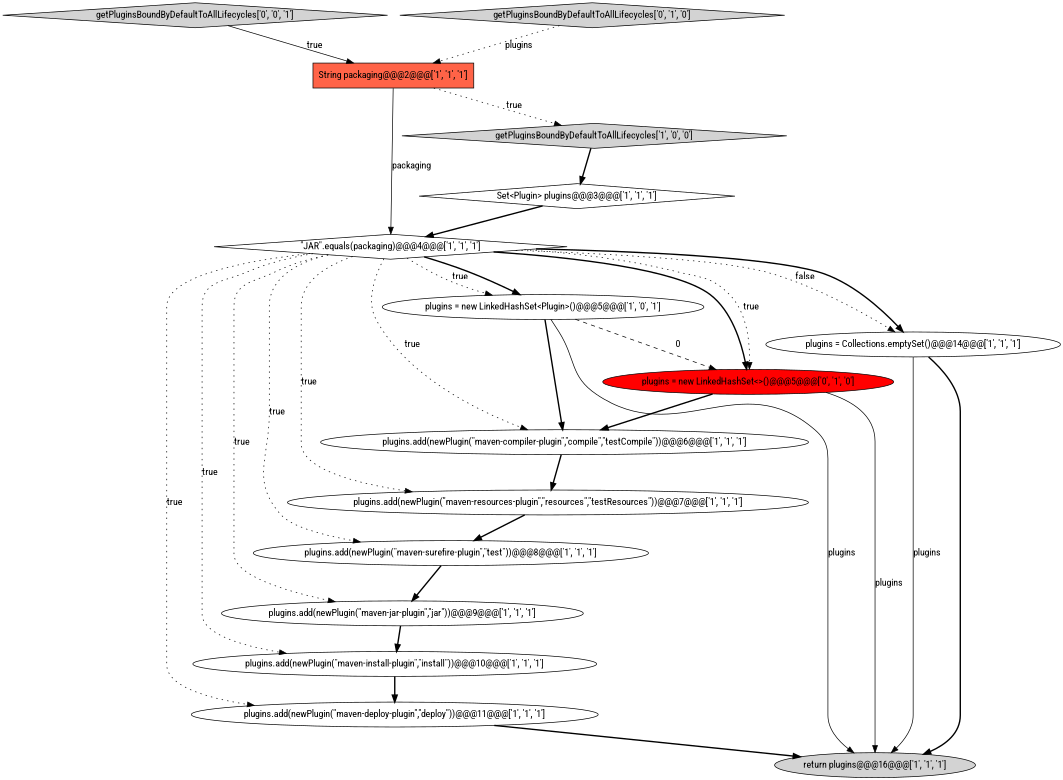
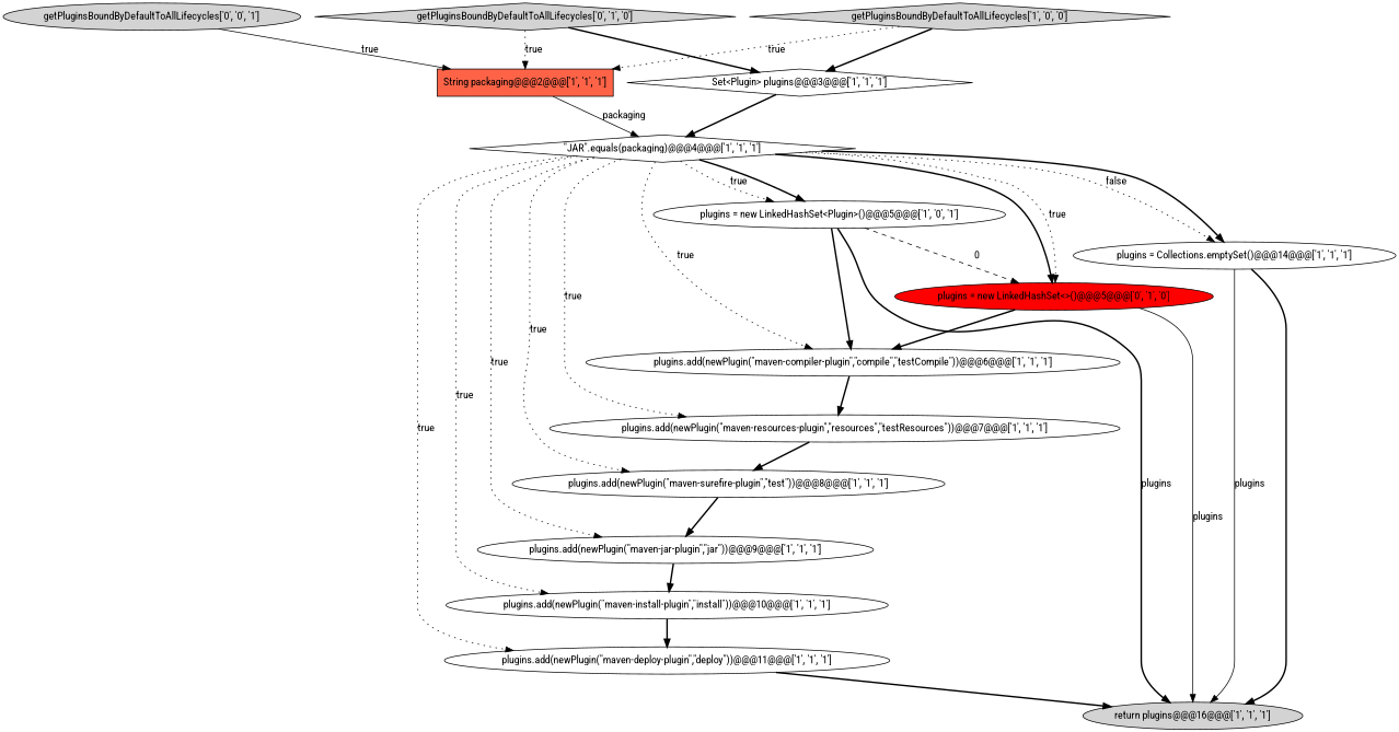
  digraph {
    fontname="Roboto Condensed"
    node [fillcolor=white fontname="Roboto Condensed" shape=ellipse style=filled]
    edge [fontname="Roboto Condensed" style=bold]
    n1 [fillcolor=lightgray label="return plugins@@@16@@@['1', '1', '1']"]
-   n2 [fillcolor=lightgray label="getPluginsBoundByDefaultToAllLifecycles['0', '0', '1']" shape=diamond]
+   n2 [fillcolor=lightgray label="getPluginsBoundByDefaultToAllLifecycles['0', '0', '1']"]
    n3 [fillcolor=tomato label="String packaging@@@2@@@['1', '1', '1']" shape=box]
    n4 [label="Set<Plugin> plugins@@@3@@@['1', '1', '1']" shape=diamond]
    n5 [label="\"JAR\".equals(packaging)@@@4@@@['1', '1', '1']" shape=diamond]
    n6 [label="plugins.add(newPlugin(\"maven-deploy-plugin\",\"deploy\"))@@@11@@@['1', '1', '1']"]
    n7 [label="plugins.add(newPlugin(\"maven-surefire-plugin\",\"test\"))@@@8@@@['1', '1', '1']"]
    n8 [label="plugins.add(newPlugin(\"maven-jar-plugin\",\"jar\"))@@@9@@@['1', '1', '1']"]
    n9 [label="plugins.add(newPlugin(\"maven-install-plugin\",\"install\"))@@@10@@@['1', '1', '1']"]
    n10 [label="plugins = Collections.emptySet()@@@14@@@['1', '1', '1']"]
    n11 [label="plugins.add(newPlugin(\"maven-compiler-plugin\",\"compile\",\"testCompile\"))@@@6@@@['1', '1', '1']"]
    n12 [label="plugins = new LinkedHashSet<Plugin>()@@@5@@@['1', '0', '1']"]
    n13 [fillcolor=red label="plugins = new LinkedHashSet<>()@@@5@@@['0', '1', '0']"]
    n14 [label="plugins.add(newPlugin(\"maven-resources-plugin\",\"resources\",\"testResources\"))@@@7@@@['1', '1', '1']"]
    n15 [fillcolor=lightgray label="getPluginsBoundByDefaultToAllLifecycles['0', '1', '0']" shape=diamond]
    n16 [fillcolor=lightgray label="getPluginsBoundByDefaultToAllLifecycles['1', '0', '0']" shape=diamond]
    n2 -> n3 [label=true style=solid]
    n3 -> n5 [label=packaging style=solid]
    n4 -> n5
    n5 -> n6 [label=true style=dotted]
    n5 -> n7 [label=true style=dotted]
    n5 -> n8 [label=true style=dotted]
    n5 -> n9 [label=true style=dotted]
    n5 -> n10 [label=false style=dotted]
    n5 -> n10
    n5 -> n11 [label=true style=dotted]
    n5 -> n12 [label=true style=dotted]
    n5 -> n12
    n5 -> n13
    n5 -> n13 [label=true style=dotted]
    n5 -> n14 [label=true style=dotted]
    n6 -> n1
    n7 -> n8
    n8 -> n9
    n9 -> n6
    n10 -> n1 [label=plugins style=solid]
    n10 -> n1
    n11 -> n14
-   n12 -> n1 [label=plugins style=solid]
+   n12 -> n1 [label=plugins]
    n12 -> n11
    n12 -> n13 [label=0 style=dashed]
    n13 -> n1 [label=plugins style=solid]
    n13 -> n11
    n14 -> n7
-   n15 -> n3 [label=plugins style=dotted]
-   n3 -> n16 [label=true style=dotted]
+   n15 -> n3 [label=true style=dotted]
+   n15 -> n4
+   n16 -> n3 [label=true style=dotted]
    n16 -> n4
  }
